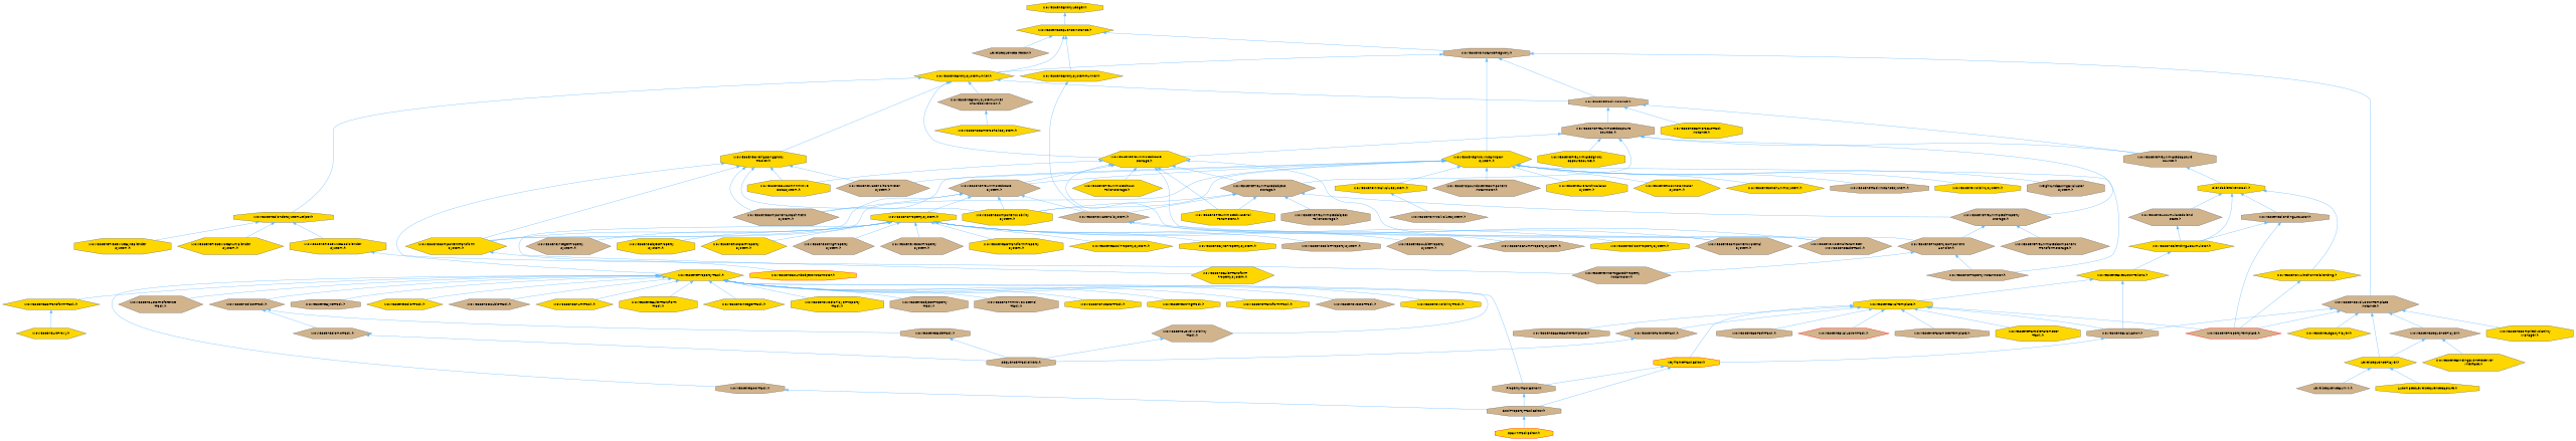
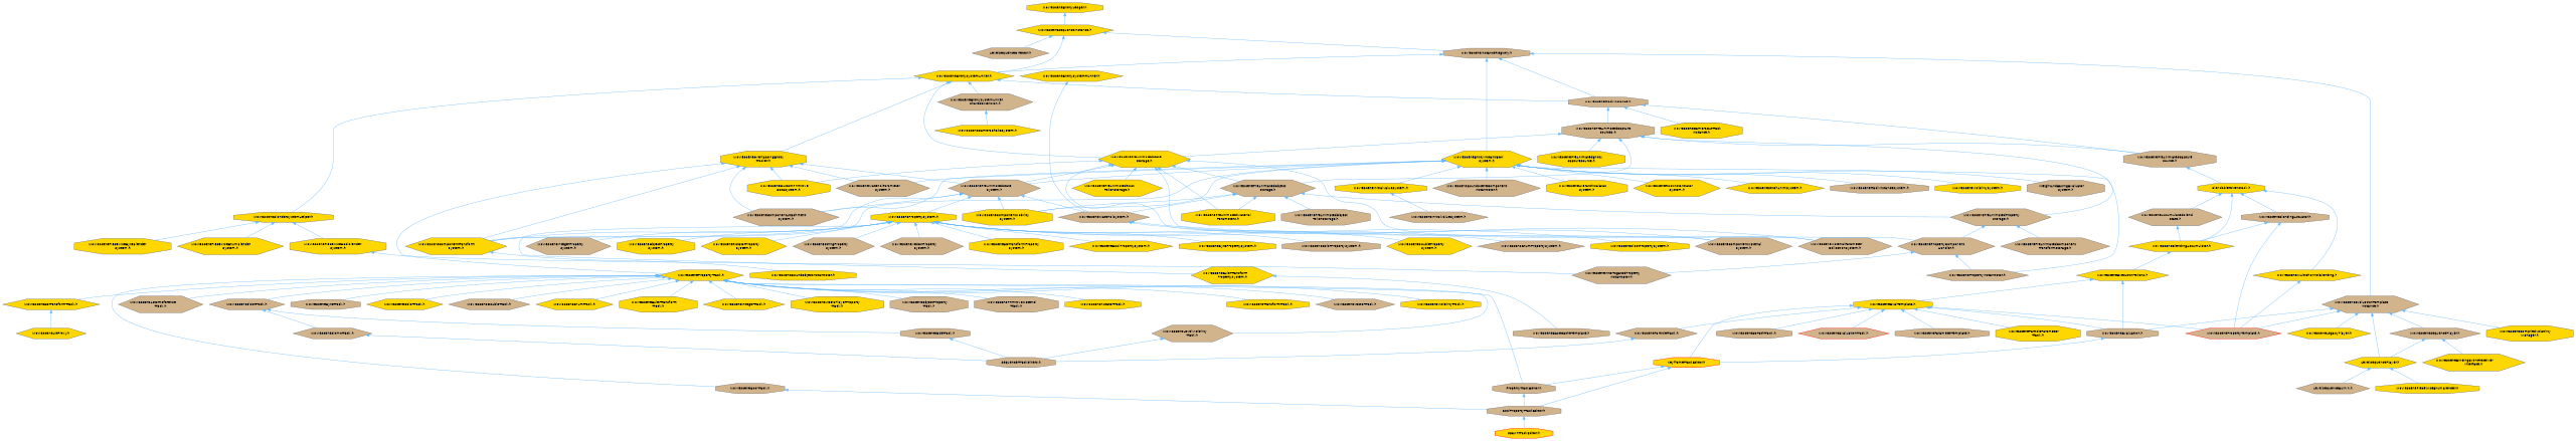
  digraph {
    node [color=grey40 fillcolor=gold fontname=Helvetica fontsize=10 shape=hexagon style=filled]
    edge [color=steelblue1 dir=back fontname=Helvetica fontsize=10 labelfontname=Helvetica labelfontsize=10 style=solid]
    n1 [color=gray40 fontcolor=black height=0.2 label="MovieSceneEntityLedger.h" shape=octagon width=0.4]
    n2 [height=0.2 label="MovieSceneSequenceInstance.h" width=0.4]
    n3 [fillcolor=tan height=0.2 label="LevelSequenceDirector.h" width=0.4]
    n4 [height=0.2 label="MovieSceneEntitySystemLinker.h" width=0.4]
    n5 [height=0.2 label="MovieSceneEntitySystemRunner.h" width=0.4]
    n6 [fillcolor=tan height=0.2 label="MovieSceneInstanceRegistry.h" shape=octagon width=0.4]
    n7 [height=0.2 label="MovieSceneBlenderSystemHelper.h" shape=octagon width=0.4]
    n8 [fillcolor=tan height=0.2 label="MovieSceneEntitySystemLinker\lSharedExtension.h" width=0.4]
    n9 [height=0.2 label="MovieSceneOverlappingEntity\lTracker.h" shape=octagon width=0.4]
    n10 [height=0.2 label="MovieScenePreAnimatedState\lStorage.h" width=0.4]
    n11 [fillcolor=tan height=0.2 label="MovieSceneTrackInstance.h" shape=octagon width=0.4]
    n12 [fillcolor=tan height=0.2 label="MovieSceneMaterialSystem.h" width=0.4]
    n13 [height=0.2 label="MovieSceneEntityInstantiator\lSystem.h" width=0.4]
    n14 [fillcolor=tan height=0.2 label="MovieSceneEvaluationTemplate\lInstance.h" width=0.4]
    n15 [height=0.2 label="MovieScenePiecewiseBoolBlender\lSystem.h" shape=octagon width=0.4]
    n16 [height=0.2 label="MovieScenePiecewiseByteBlender\lSystem.h" shape=octagon width=0.4]
    n17 [height=0.2 label="MovieScenePiecewiseEnumBlender\lSystem.h" width=0.4]
    n18 [height=0.2 label="MovieSceneCameraShakeSystem.h" width=0.4]
    n19 [fillcolor=tan height=0.2 label="MovieSceneComponentAttachment\lSystem.h" width=0.4]
    n20 [height=0.2 label="MovieSceneComponentMobility\lSystem.h" shape=octagon width=0.4]
    n21 [height=0.2 label="MovieSceneComponentTransform\lSystem.h" width=0.4]
    n22 [height=0.2 label="MovieSceneCustomPrimitive\lDataSystem.h" shape=octagon width=0.4]
    n23 [fillcolor=tan height=0.2 label="MovieSceneInterrogatedProperty\lInstantiator.h" width=0.4]
    n24 [fillcolor=tan height=0.2 label="MovieSceneMaterialParameter\lSystem.h" width=0.4]
    n25 [fillcolor=tan height=0.2 label="MovieSceneComponentMaterial\lSystem.h" width=0.4]
-   n26 [fillcolor=tan height=0.2 label="MovieSceneMaterialParameter\lMovieSceneFadeTrack.h" width=0.4]
+   n26 [fillcolor=tan height=0.2 label="MovieSceneMaterialParameter\lCollectionSystem.h" width=0.4]
    n27 [height=0.2 label="MovieScenePreAnimatedMaterial\lParameters.h" shape=octagon width=0.4]
    n28 [fillcolor=tan height=0.2 label="MovieScenePreAnimatedObject\lStorage.h" width=0.4]
    n29 [fillcolor=tan height=0.2 label="MovieScenePropertyComponent\lHandler.h" width=0.4]
    n30 [height=0.2 label="MovieScenePreAnimatedRoot\lTokenStorage.h" width=0.4]
    n31 [fillcolor=tan height=0.2 label="MovieScenePreAnimatedState\lSystem.h" width=0.4]
    n32 [height=0.2 label="MovieSceneCameraCutTrack\lInstance.h" shape=octagon width=0.4]
    n33 [fillcolor=tan height=0.2 label="MovieScenePreAnimatedCapture\lSource.h" shape=octagon width=0.4]
    n34 [fillcolor=tan height=0.2 label="MovieScenePreAnimatedCapture\lSources.h" shape=octagon width=0.4]
    n35 [height=0.2 label="MovieScenePropertyTrack.h" width=0.4]
    n36 [height=0.2 label="MovieScene3DTransformTrack.h" width=0.4]
    n37 [fillcolor=tan height=0.2 label="MovieSceneActorReference\lTrack.h" width=0.4]
    n38 [fillcolor=tan height=0.2 label="MovieSceneBoolTrack.h" shape=octagon width=0.4]
    n39 [fillcolor=tan height=0.2 label="MovieSceneByteTrack.h" shape=octagon width=0.4]
    n40 [height=0.2 label="MovieSceneColorTrack.h" width=0.4]
    n41 [fillcolor=tan height=0.2 label="MovieSceneDoubleTrack.h" width=0.4]
    n42 [height=0.2 label="MovieSceneEnumTrack.h" width=0.4]
    n43 [height=0.2 label="MovieSceneEulerTransform\lTrack.h" shape=octagon width=0.4]
    n44 [fillcolor=tan height=0.2 label="MovieSceneFloatTrack.h" width=0.4]
    n45 [height=0.2 label="MovieSceneIntegerTrack.h" width=0.4]
    n46 [fillcolor=tan height=0.2 label="MovieSceneLevelVisibility\lTrack.h" width=0.4]
    n47 [height=0.2 label="MovieSceneMediaPlayerProperty\lTrack.h" shape=octagon width=0.4]
    n48 [fillcolor=tan height=0.2 label="MovieSceneObjectProperty\lTrack.h" shape=octagon width=0.4]
    n49 [fillcolor=tan height=0.2 label="MovieScenePrimitiveMaterial\lTrack.h" shape=octagon width=0.4]
    n50 [height=0.2 label="MovieSceneRotatorTrack.h" shape=octagon width=0.4]
-   n51 [height=0.2 label="MovieSceneStringTrack.h" shape=octagon width=0.4]
    n52 [height=0.2 label="MovieSceneTransformTrack.h" shape=octagon width=0.4]
    n53 [fillcolor=tan height=0.2 label="MovieSceneVectorTrack.h" width=0.4]
    n54 [height=0.2 label="MovieSceneVisibilityTrack.h" shape=octagon width=0.4]
    n55 [fillcolor=tan height=0.2 label="PropertyTrackEditor.h" shape=octagon width=0.4]
    n56 [height=0.2 label="MovieSceneHitProxy.h" width=0.4]
    n57 [fillcolor=tan height=0.2 label="BoolPropertyTrackEditor.h" shape=octagon width=0.4]
    n58 [fillcolor=tan height=0.2 label="MovieSceneFadeTrack.h" shape=octagon width=0.4]
    n59 [fillcolor=tan height=0.2 label="MovieSceneSlomoTrack.h" width=0.4]
    n60 [fillcolor=tan height=0.2 label="SequencerTrackFilters.h" shape=octagon width=0.4]
    n61 [color=red height=0.2 label="SpawnTrackEditor.h" shape=octagon width=0.4]
-   n62 [color=red height=0.2 label="MovieSceneBoundObjectInstantiator.h" shape=octagon width=0.4]
+   n62 [height=0.2 label="MovieSceneBoundObjectInstantiator.h" shape=octagon width=0.4]
    n63 [fillcolor=tan height=0.2 label="MovieScenePreAnimatedObject\lTokenStorage.h" shape=octagon width=0.4]
    n64 [fillcolor=tan height=0.2 label="MovieScenePreAnimatedProperty\lStorage.h" width=0.4]
    n65 [fillcolor=tan height=0.2 label="MovieScenePropertyInstantiator.h" width=0.4]
    n66 [height=0.2 label="MovieScenePropertySystem.h" shape=octagon width=0.4]
    n67 [fillcolor=tan height=0.2 label="MovieScenePreAnimatedComponent\lTransformStorage.h" width=0.4]
    n68 [height=0.2 label="MovieScene3DTransformProperty\lSystem.h" shape=octagon width=0.4]
    n69 [height=0.2 label="MovieSceneBoolPropertySystem.h" width=0.4]
    n70 [height=0.2 label="MovieSceneBytePropertySystem.h" shape=octagon width=0.4]
    n71 [fillcolor=tan height=0.2 label="MovieSceneColorPropertySystem.h" shape=octagon width=0.4]
-   n72 [fillcolor=tan height=0.2 label="MovieSceneDoubleProperty\lSystem.h" width=0.4]
+   n72 [height=0.2 label="MovieSceneDoubleProperty\lSystem.h" width=0.4]
    n73 [fillcolor=tan height=0.2 label="MovieSceneEnumPropertySystem.h" width=0.4]
    n74 [height=0.2 label="MovieSceneEulerTransform\lPropertySystem.h" width=0.4]
    n75 [height=0.2 label="MovieSceneFloatPropertySystem.h" shape=octagon width=0.4]
    n76 [fillcolor=tan height=0.2 label="MovieSceneIntegerProperty\lSystem.h" width=0.4]
    n77 [height=0.2 label="MovieSceneObjectProperty\lSystem.h" shape=octagon width=0.4]
    n78 [height=0.2 label="MovieSceneRotatorProperty\lSystem.h" width=0.4]
    n79 [fillcolor=tan height=0.2 label="MovieSceneStringProperty\lSystem.h" width=0.4]
    n80 [fillcolor=tan height=0.2 label="MovieSceneVectorProperty\lSystem.h" width=0.4]
    n81 [height=0.2 label="BlendableTokenStack.h" shape=octagon width=0.4]
    n82 [height=0.2 label="MovieScenePreAnimatedEntity\lCaptureSource.h" shape=octagon width=0.4]
    n83 [fillcolor=tan height=0.2 label="MovieSceneAccumulatedBlend\lState.h" width=0.4]
    n84 [height=0.2 label="MovieSceneBlendingAccumulator.h" width=0.4]
    n85 [fillcolor=tan height=0.2 label="MovieSceneBlendingActuator.h" shape=octagon width=0.4]
    n86 [height=0.2 label="MovieSceneMultiChannelBlending.h" width=0.4]
    n87 [height=0.2 label="MovieSceneExecutionTokens.h" width=0.4]
    n88 [color=red fillcolor=tan height=0.2 label="MovieScenePropertyTemplate.h" width=0.4]
    n89 [height=0.2 label="MovieSceneEvalTemplate.h" shape=octagon width=0.4]
    n90 [fillcolor=tan height=0.2 label="MovieSceneEvaluation.h" shape=octagon width=0.4]
    n91 [color=red height=0.2 label="KeyframeTrackEditor.h" shape=octagon width=0.4]
    n92 [fillcolor=tan height=0.2 label="MovieScene3DPathTrack.h" shape=octagon width=0.4]
    n93 [fillcolor=tan height=0.2 label="MovieSceneBaseCacheTemplate.h" shape=octagon width=0.4]
    n94 [color=red fillcolor=tan height=0.2 label="MovieSceneEvaluationTrack.h" width=0.4]
    n95 [fillcolor=tan height=0.2 label="MovieSceneParameterTemplate.h" shape=octagon width=0.4]
    n96 [height=0.2 label="MovieSceneParticleParameter\lTrack.h" shape=octagon width=0.4]
    n97 [fillcolor=tan height=0.2 label="MovieSceneParticleTrack.h" width=0.4]
    n98 [fillcolor=tan height=0.2 label="MovieSceneBoundSceneComponent\lInstantiator.h" width=0.4]
    n99 [height=0.2 label="MovieSceneHierarchicalBias\lSystem.h" shape=octagon width=0.4]
    n100 [height=0.2 label="MovieSceneInitialValueSystem.h" shape=octagon width=0.4]
    n101 [height=0.2 label="MovieSceneRootInstantiator\lSystem.h" width=0.4]
    n102 [height=0.2 label="MovieSceneStitchAnimSystem.h" width=0.4]
    n103 [fillcolor=tan height=0.2 label="MovieSceneTrackInstanceSystem.h" shape=octagon width=0.4]
    n104 [height=0.2 label="MovieSceneVisibilitySystem.h" shape=octagon width=0.4]
    n105 [fillcolor=tan height=0.2 label="WeightAndEasingEvaluator\lSystem.h" shape=octagon width=0.4]
    n106 [height=0.2 label="LevelSequencePlayer.h" width=0.4]
    n107 [height=0.2 label="MovieSceneCompiledVolatility\lManager.h" shape=octagon width=0.4]
    n108 [height=0.2 label="MovieSceneLegacyPlayer.h" width=0.4]
    n109 [fillcolor=tan height=0.2 label="MovieSceneSequencePlayer.h" width=0.4]
    n110 [fillcolor=tan height=0.2 label="MovieSceneInitialValueSystem.h" width=0.4]
-   n111 [height=0.2 label="AutomatedLevelSequenceCapture.h" shape=octagon width=0.4]
+   n111 [height=0.2 label="MovieScenePiecewiseEnumBlender.h" shape=octagon width=0.4]
    n112 [fillcolor=tan height=0.2 label="LevelSequenceBurnIn.h" width=0.4]
    n113 [height=0.2 label="MovieSceneBindingEventReceiver\lInterface.h" width=0.4]
    n1 -> n2
    n2 -> n3
    n2 -> n4
-   n2 -> n5
    n2 -> n6
    n4 -> n7
    n4 -> n8
    n4 -> n9
    n4 -> n10
    n4 -> n11
    n5 -> n12
    n6 -> n4
    n6 -> n11
    n6 -> n13
    n6 -> n14
    n7 -> n15
    n7 -> n16
    n7 -> n17
    n8 -> n18
    n9 -> n19
-   n9 -> n20
+   n9 -> n31
    n9 -> n21
    n9 -> n22
    n9 -> n23
    n9 -> n24
    n10 -> n22
    n10 -> n25
    n10 -> n26
    n10 -> n27
    n10 -> n28
    n10 -> n29
    n10 -> n30
    n10 -> n31
    n11 -> n32
    n11 -> n33
    n11 -> n34
    n12 -> n25
    n12 -> n26
    n13 -> n19
    n13 -> n20
    n13 -> n21
    n13 -> n24
    n13 -> n31
    n13 -> n65
    n13 -> n98
    n13 -> n99
    n13 -> n100
    n13 -> n101
    n13 -> n102
    n13 -> n103
    n13 -> n104
    n13 -> n105
    n14 -> n88
    n14 -> n90
    n14 -> n106
    n14 -> n107
    n14 -> n108
    n14 -> n109
    n15 -> n35
    n21 -> n62
    n28 -> n12
    n28 -> n20
    n28 -> n27
    n28 -> n63
    n28 -> n64
    n29 -> n23
    n29 -> n65
    n31 -> n12
    n31 -> n19
    n31 -> n20
    n31 -> n21
    n31 -> n66
    n33 -> n81
    n34 -> n10
    n34 -> n28
    n34 -> n33
    n34 -> n64
    n34 -> n82
    n35 -> n36
    n35 -> n37
    n35 -> n38
    n35 -> n39
    n35 -> n40
    n35 -> n41
    n35 -> n42
    n35 -> n43
    n35 -> n44
    n35 -> n45
    n35 -> n46
    n35 -> n47
    n35 -> n48
    n35 -> n49
    n35 -> n50
-   n35 -> n51
    n35 -> n52
    n35 -> n53
    n35 -> n54
    n35 -> n55
    n36 -> n56
    n38 -> n57
    n44 -> n58
    n44 -> n59
    n46 -> n60
    n55 -> n57
    n57 -> n61
    n58 -> n60
    n59 -> n60
    n64 -> n29
    n64 -> n67
    n66 -> n21
    n66 -> n68
    n66 -> n69
    n66 -> n70
    n66 -> n71
    n66 -> n72
    n66 -> n73
    n66 -> n74
    n66 -> n75
    n66 -> n76
    n66 -> n77
    n66 -> n78
    n66 -> n79
    n66 -> n80
    n81 -> n83
    n81 -> n84
    n81 -> n85
    n81 -> n86
    n83 -> n84
    n84 -> n87
    n85 -> n84
    n85 -> n88
    n86 -> n88
    n87 -> n89
    n87 -> n90
    n89 -> n88
    n89 -> n90
    n89 -> n91
    n89 -> n92
-   n89 -> n93
+   n74 -> n93
    n89 -> n94
    n89 -> n95
    n89 -> n96
    n89 -> n97
    n90 -> n91
    n91 -> n55
    n91 -> n57
    n97 -> n60
    n100 -> n110
    n106 -> n111
    n106 -> n112
    n109 -> n106
    n109 -> n113
  }
